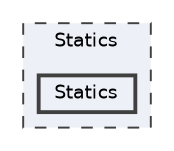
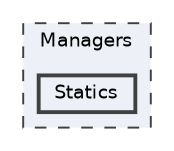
  digraph {
    compound=true
    n1 [color=grey25 fillcolor="#edf0f7" fontname=Helvetica fontsize=10 height=0.2 label=Statics shape=box style="filled,bold" width=0.4]
    subgraph cluster_1 {
      bgcolor="#edf0f7"
      fontname=Helvetica
      fontsize=10
-     label=Statics
+     label=Managers
      pencolor=grey25
      style="filled,dashed"
      n1
    }
  }
